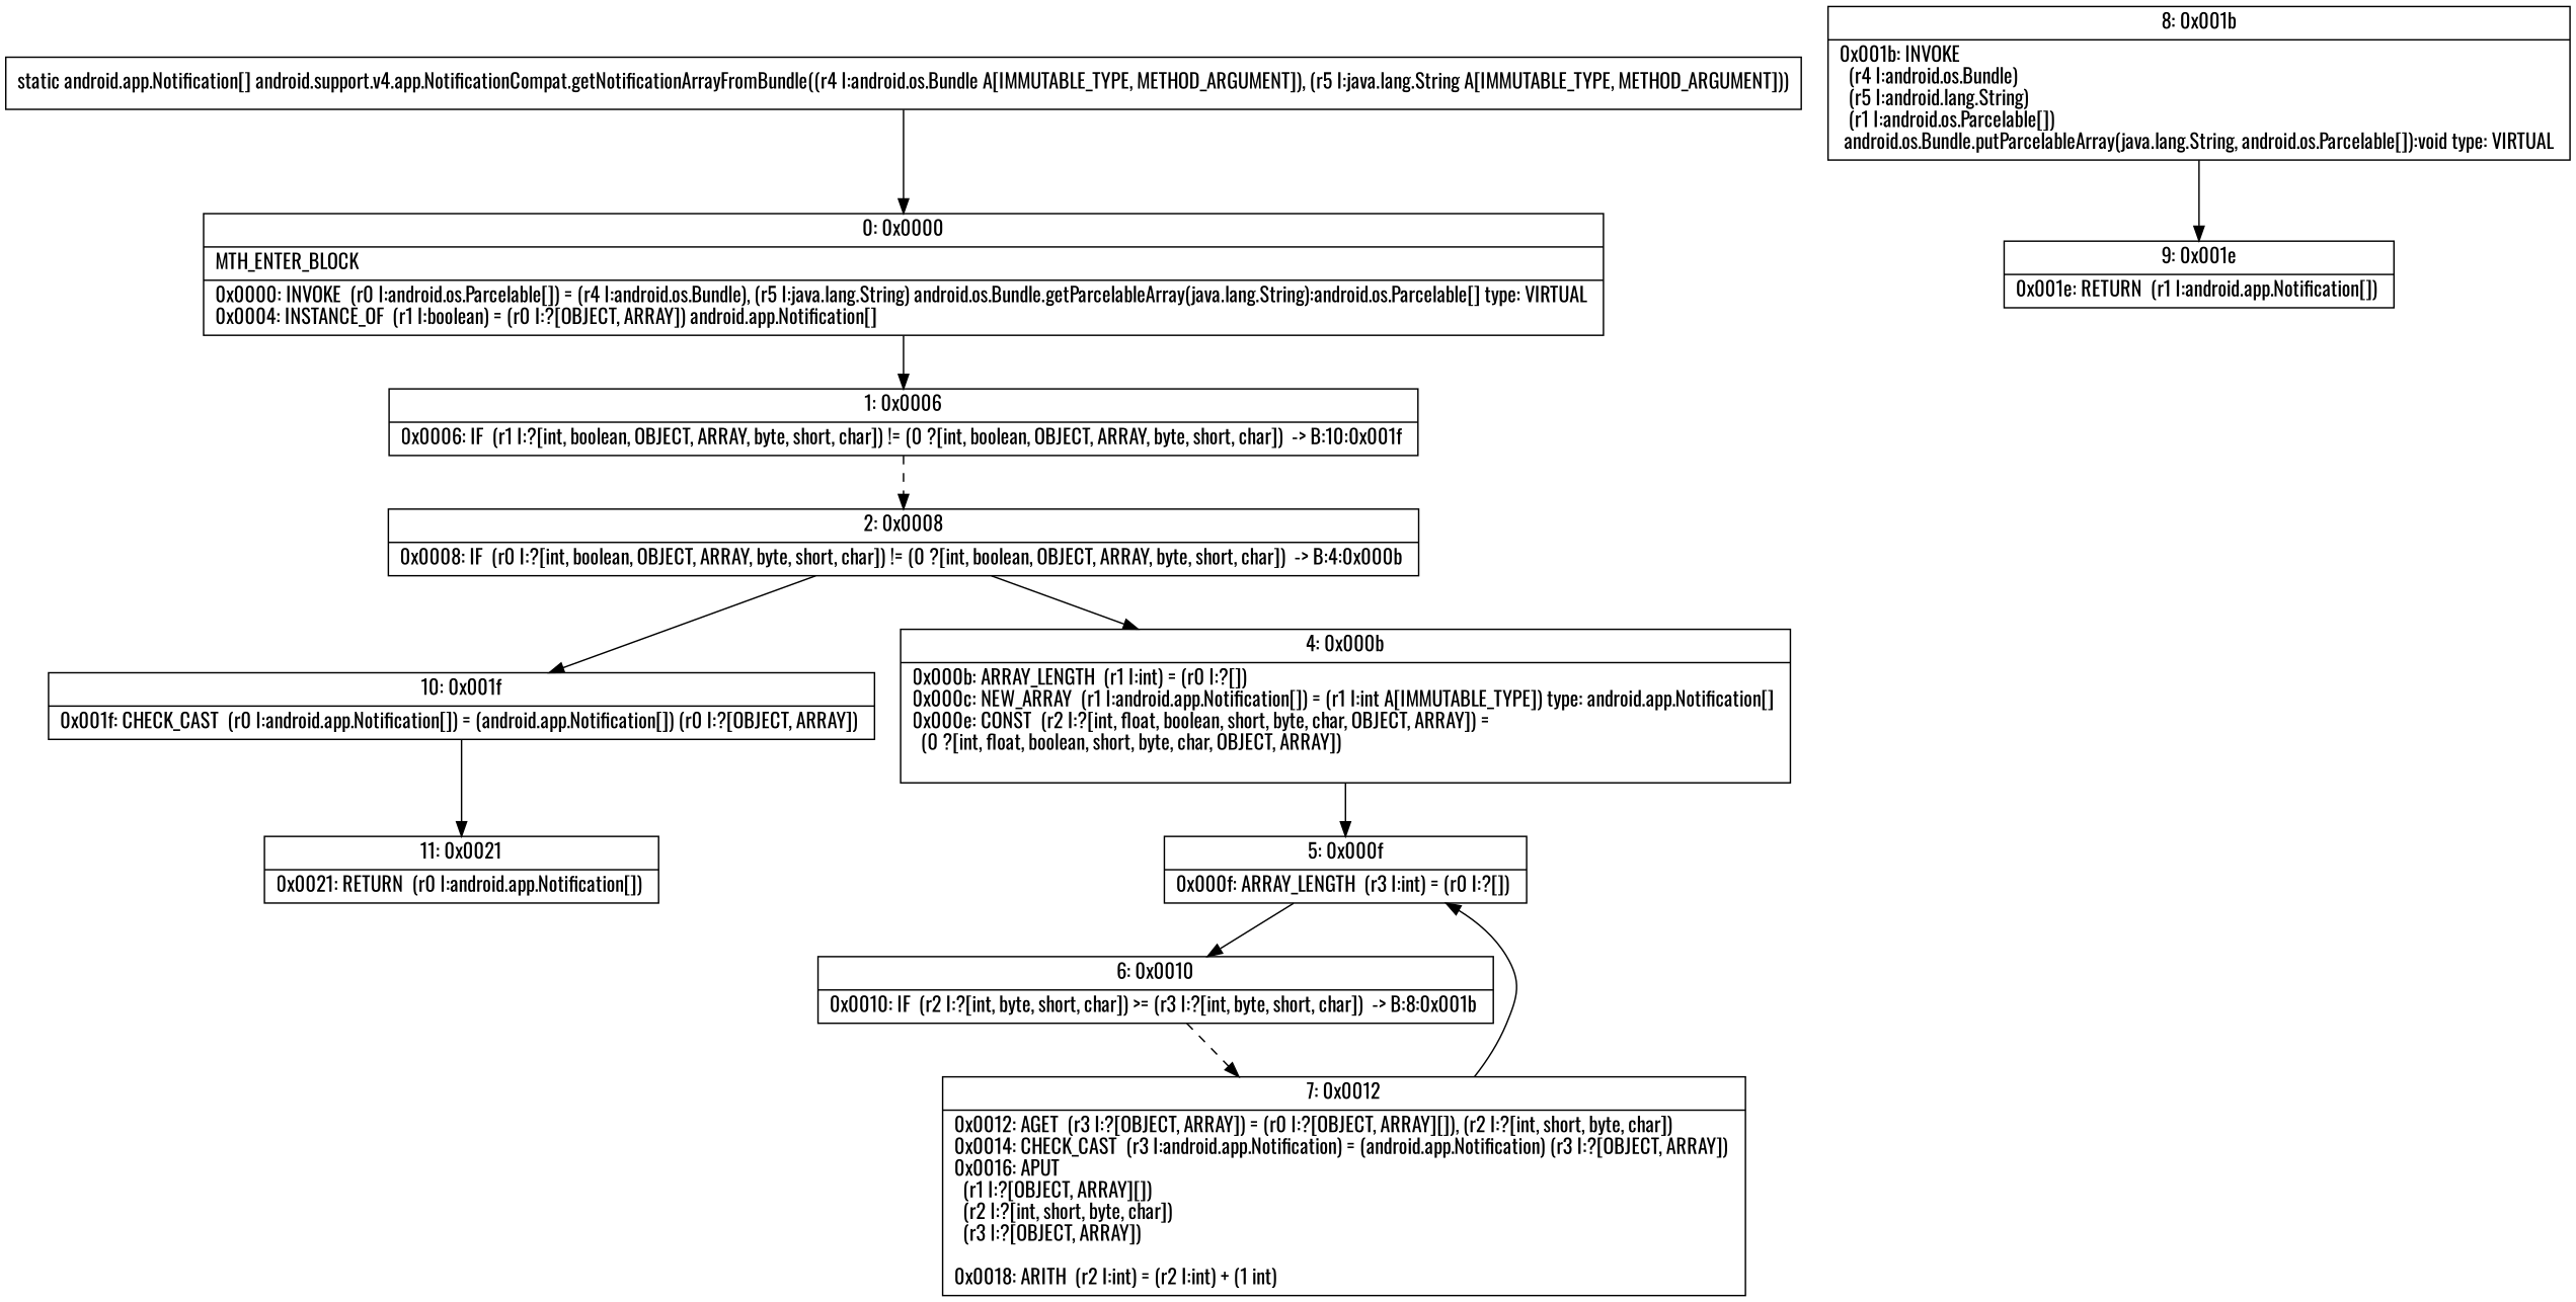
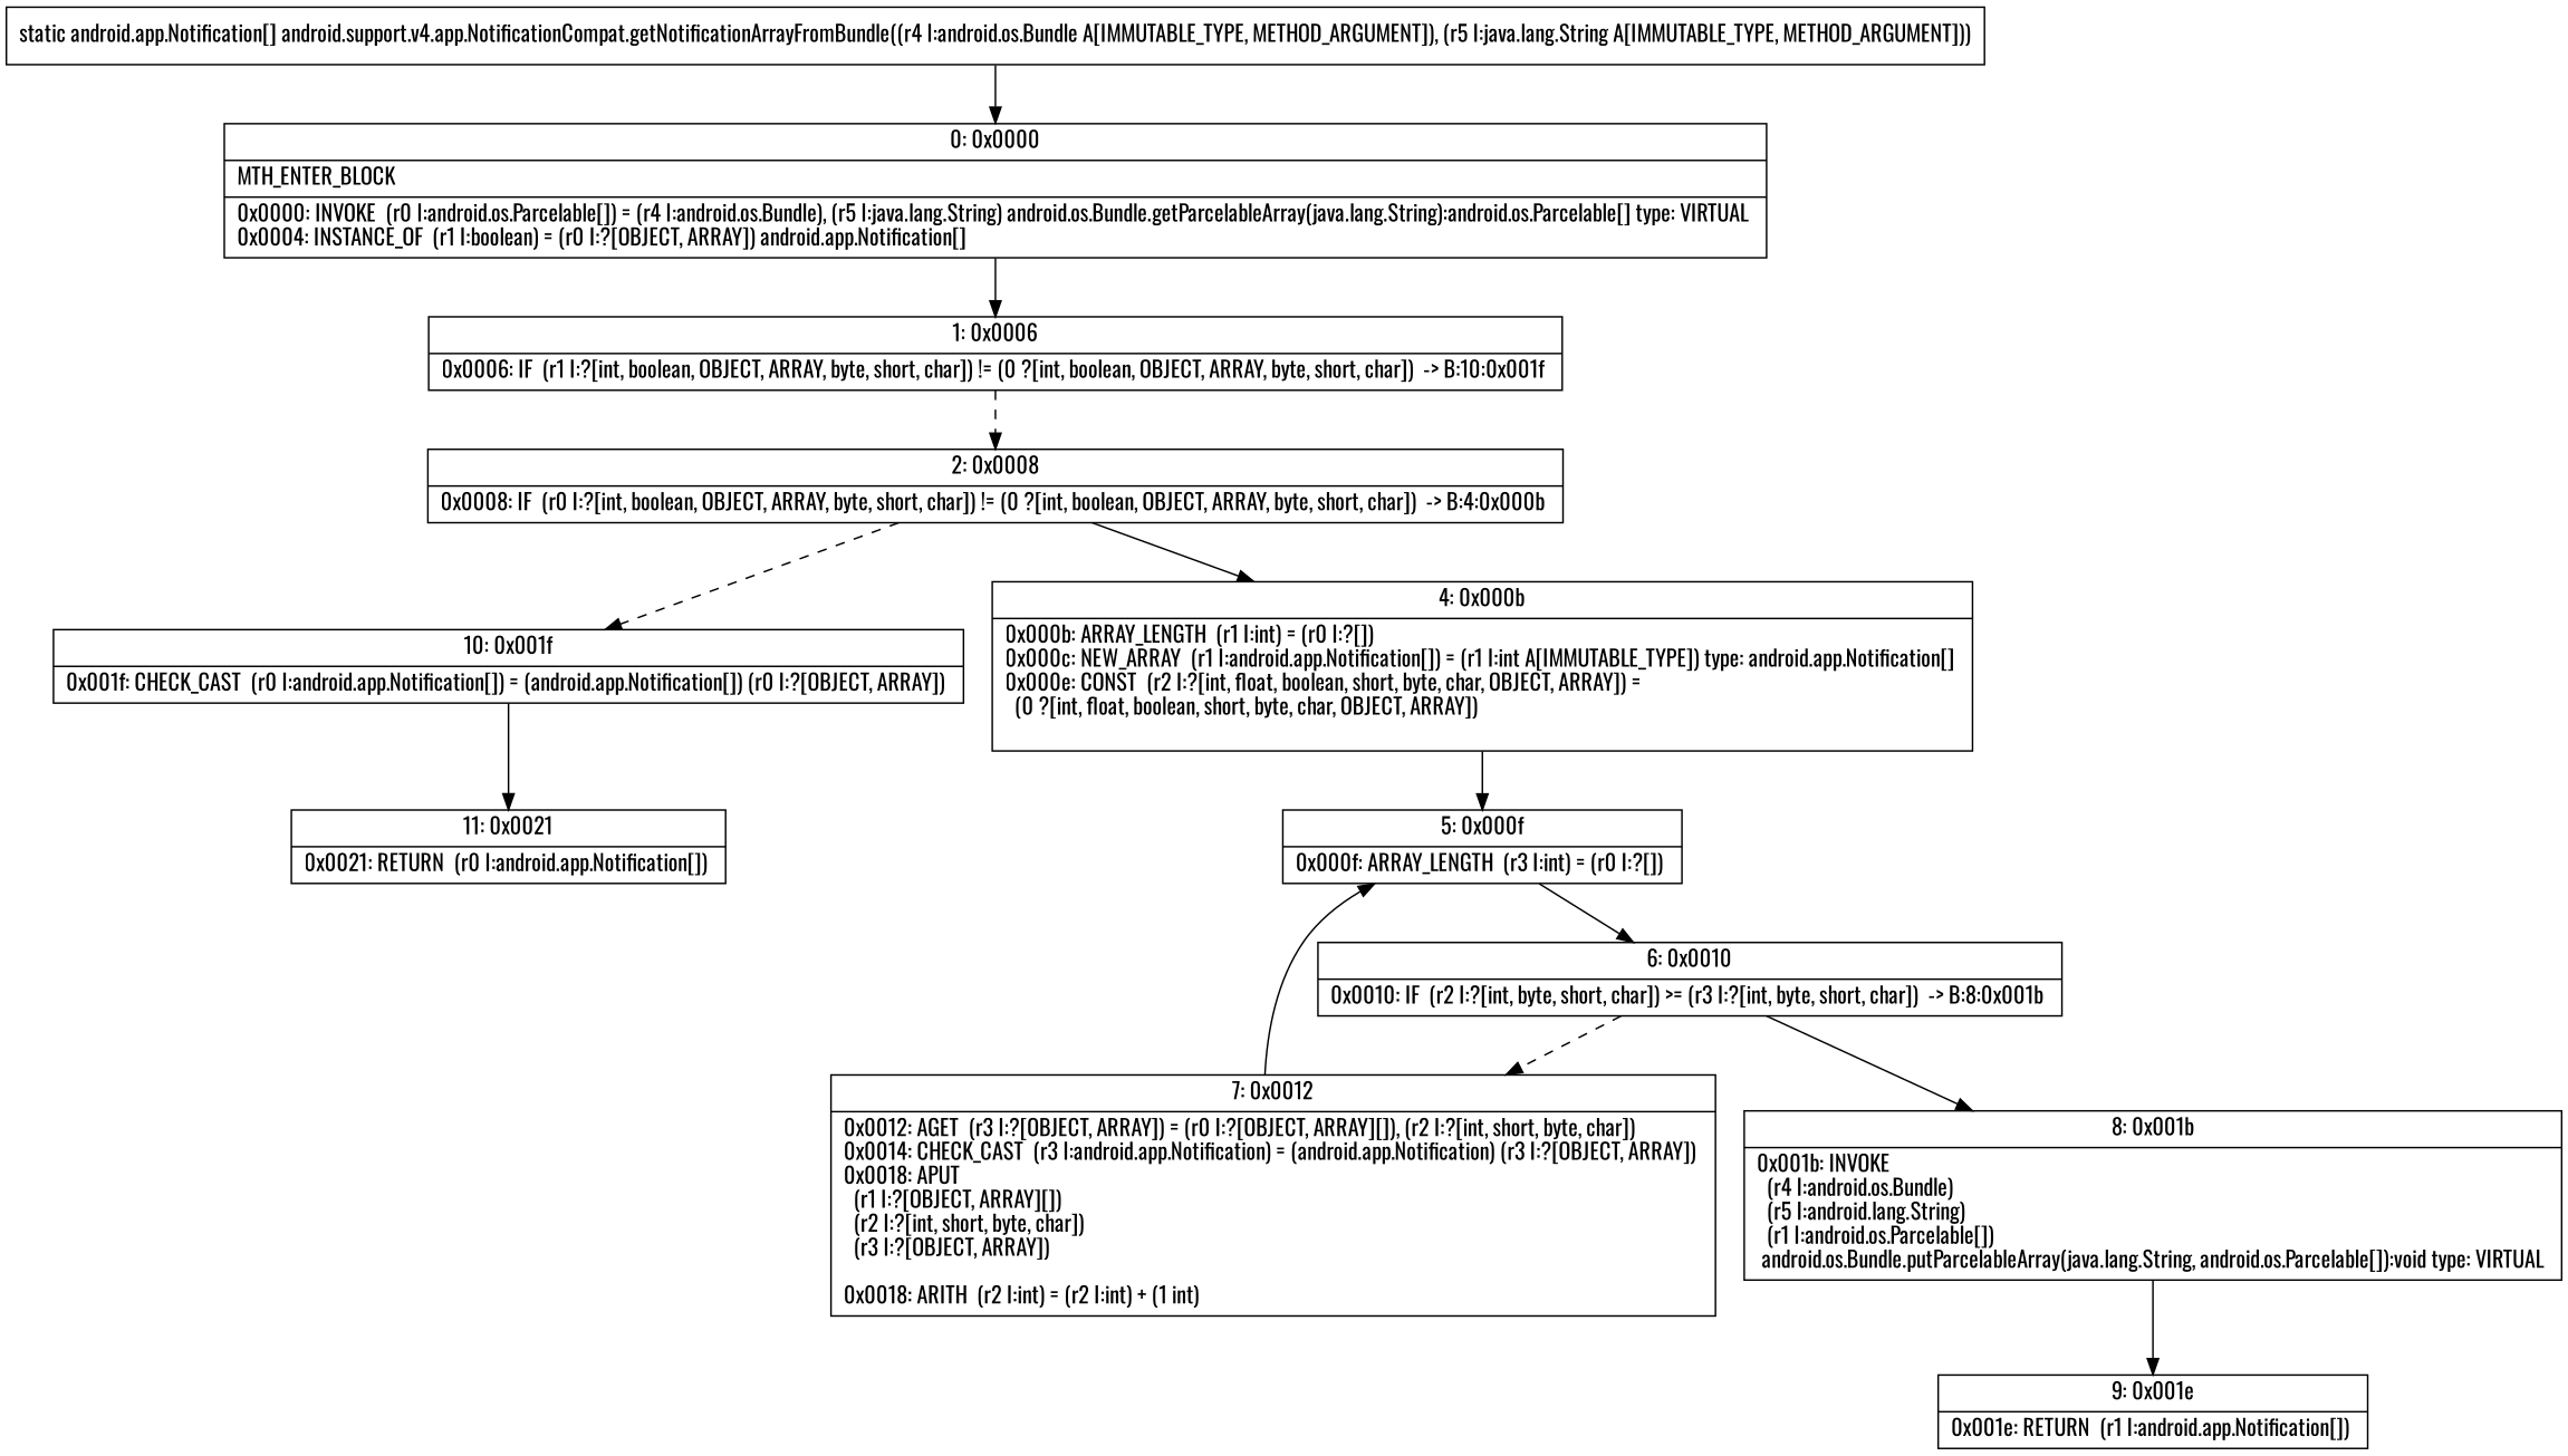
  digraph {
    fontname=Oswald
    node [fontname=Oswald shape=record]
    edge [fontname=Oswald]
    n1 [label="{0\:\ 0x0000|MTH_ENTER_BLOCK\l|0x0000: INVOKE  (r0 I:android.os.Parcelable[]) = (r4 I:android.os.Bundle), (r5 I:java.lang.String) android.os.Bundle.getParcelableArray(java.lang.String):android.os.Parcelable[] type: VIRTUAL \l0x0004: INSTANCE_OF  (r1 I:boolean) = (r0 I:?[OBJECT, ARRAY]) android.app.Notification[] \l}"]
    n2 [label="{1\:\ 0x0006|0x0006: IF  (r1 I:?[int, boolean, OBJECT, ARRAY, byte, short, char]) != (0 ?[int, boolean, OBJECT, ARRAY, byte, short, char])  \-\> B:10:0x001f \l}"]
    n3 [label="{2\:\ 0x0008|0x0008: IF  (r0 I:?[int, boolean, OBJECT, ARRAY, byte, short, char]) != (0 ?[int, boolean, OBJECT, ARRAY, byte, short, char])  \-\> B:4:0x000b \l}"]
    n4 [label="{10\:\ 0x001f|0x001f: CHECK_CAST  (r0 I:android.app.Notification[]) = (android.app.Notification[]) (r0 I:?[OBJECT, ARRAY]) \l}"]
    n5 [label="{4\:\ 0x000b|0x000b: ARRAY_LENGTH  (r1 I:int) = (r0 I:?[]) \l0x000c: NEW_ARRAY  (r1 I:android.app.Notification[]) = (r1 I:int A[IMMUTABLE_TYPE]) type: android.app.Notification[] \l0x000e: CONST  (r2 I:?[int, float, boolean, short, byte, char, OBJECT, ARRAY]) = \l  (0 ?[int, float, boolean, short, byte, char, OBJECT, ARRAY])\l \l}"]
    n6 [label="{11\:\ 0x0021|0x0021: RETURN  (r0 I:android.app.Notification[]) \l}"]
    n7 [label="{5\:\ 0x000f|0x000f: ARRAY_LENGTH  (r3 I:int) = (r0 I:?[]) \l}"]
    n8 [label="{6\:\ 0x0010|0x0010: IF  (r2 I:?[int, byte, short, char]) \>= (r3 I:?[int, byte, short, char])  \-\> B:8:0x001b \l}"]
-   n9 [label="{7\:\ 0x0012|0x0012: AGET  (r3 I:?[OBJECT, ARRAY]) = (r0 I:?[OBJECT, ARRAY][]), (r2 I:?[int, short, byte, char]) \l0x0014: CHECK_CAST  (r3 I:android.app.Notification) = (android.app.Notification) (r3 I:?[OBJECT, ARRAY]) \l0x0016: APUT  \l  (r1 I:?[OBJECT, ARRAY][])\l  (r2 I:?[int, short, byte, char])\l  (r3 I:?[OBJECT, ARRAY])\l \l0x0018: ARITH  (r2 I:int) = (r2 I:int) + (1 int) \l}"]
+   n9 [label="{7\:\ 0x0012|0x0012: AGET  (r3 I:?[OBJECT, ARRAY]) = (r0 I:?[OBJECT, ARRAY][]), (r2 I:?[int, short, byte, char]) \l0x0014: CHECK_CAST  (r3 I:android.app.Notification) = (android.app.Notification) (r3 I:?[OBJECT, ARRAY]) \l0x0018: APUT  \l  (r1 I:?[OBJECT, ARRAY][])\l  (r2 I:?[int, short, byte, char])\l  (r3 I:?[OBJECT, ARRAY])\l \l0x0018: ARITH  (r2 I:int) = (r2 I:int) + (1 int) \l}"]
    n10 [label="{8\:\ 0x001b|0x001b: INVOKE  \l  (r4 I:android.os.Bundle)\l  (r5 I:android.lang.String)\l  (r1 I:android.os.Parcelable[])\l android.os.Bundle.putParcelableArray(java.lang.String, android.os.Parcelable[]):void type: VIRTUAL \l}"]
    n11 [label="{9\:\ 0x001e|0x001e: RETURN  (r1 I:android.app.Notification[]) \l}"]
    n12 [label="{static android.app.Notification[] android.support.v4.app.NotificationCompat.getNotificationArrayFromBundle((r4 I:android.os.Bundle A[IMMUTABLE_TYPE, METHOD_ARGUMENT]), (r5 I:java.lang.String A[IMMUTABLE_TYPE, METHOD_ARGUMENT])) }"]
    n1 -> n2
    n2 -> n3 [style=dashed]
-   n3 -> n4 [style=solid]
+   n3 -> n4 [style=dashed]
    n3 -> n5
    n4 -> n6
    n5 -> n7
    n7 -> n8
    n8 -> n9 [style=dashed]
+   n8 -> n10
    n9 -> n7
    n10 -> n11
    n12 -> n1
  }
